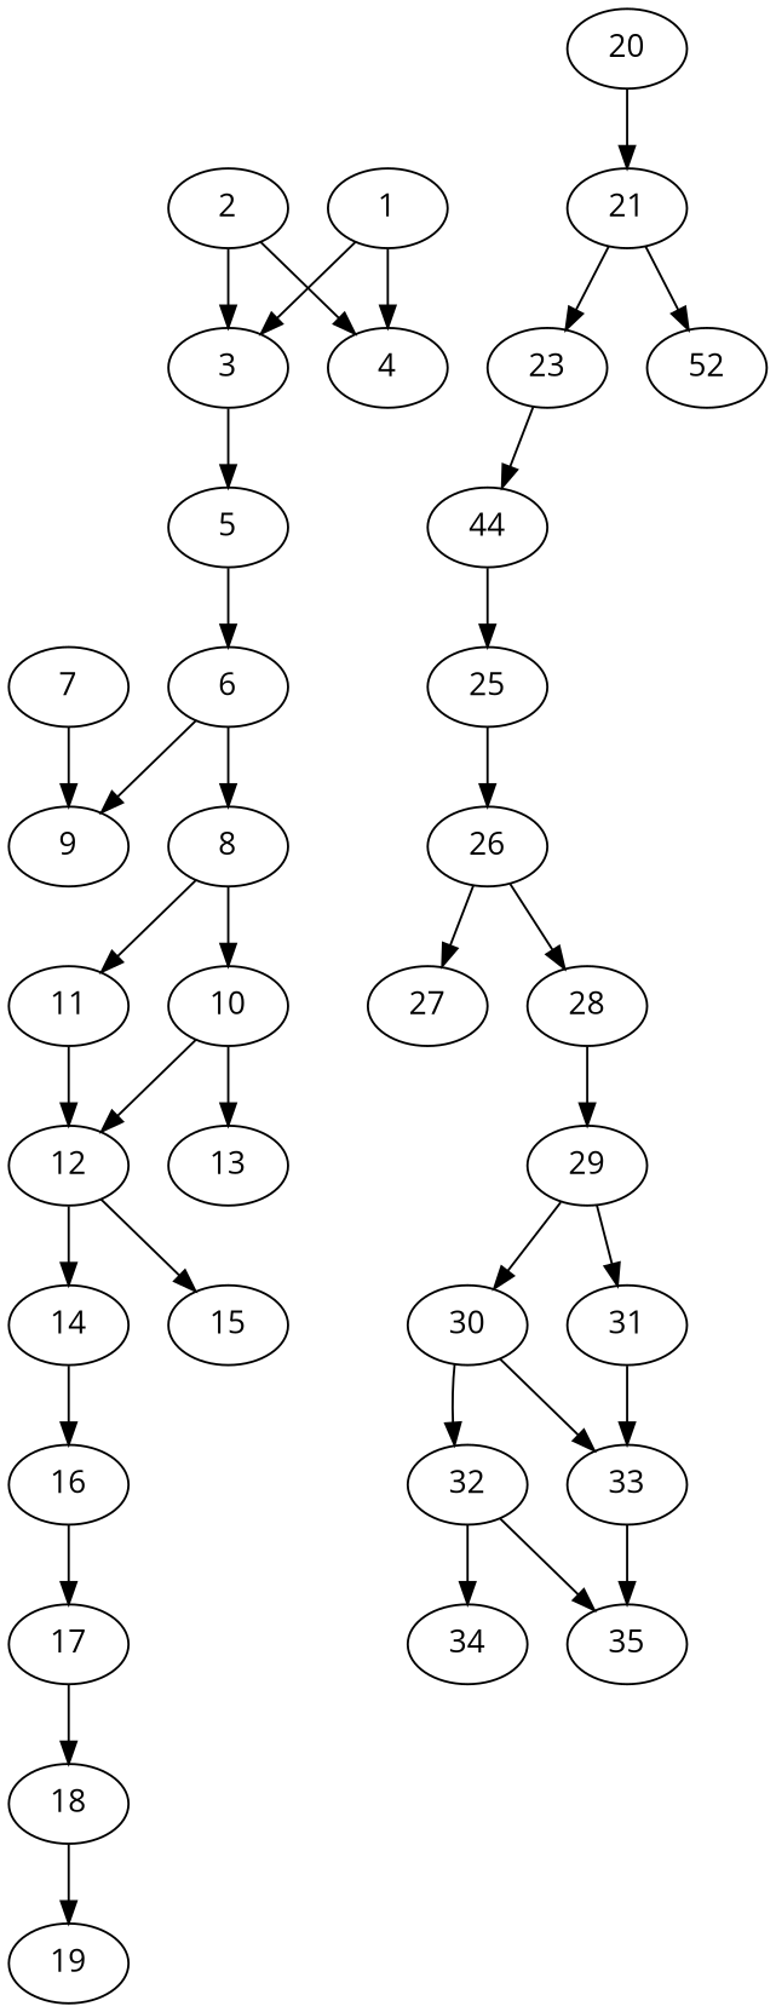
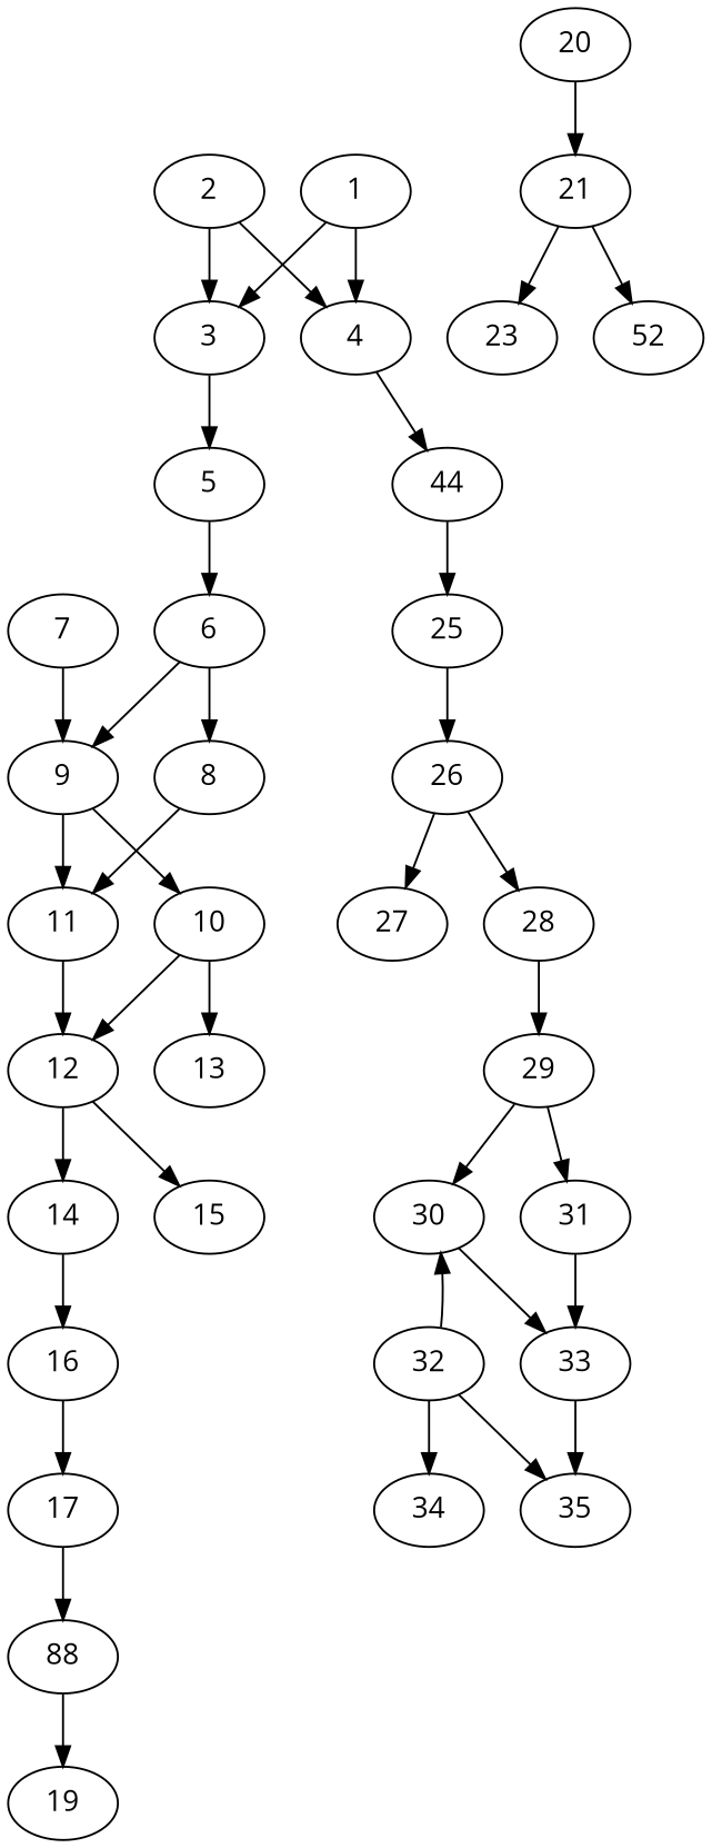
  digraph {
    fontname="Open Sans"
    node [alpha=0.15 fontname="Open Sans"]
    edge [fontname="Open Sans"]
    1 [alpha=0.03 expect_size=41767936]
    3 [expect_size=37134336]
    4 [alpha=0.00 expect_size=20594688]
    5 [alpha=0.14 expect_size=7003136]
    6 [alpha=0.17 expect_size=31521792]
    2 [alpha=0.13 expect_size=33159168]
    8 [alpha=0.12 expect_size=27357184]
    9 [alpha=0.08 expect_size=49456128]
    7 [alpha=0.09 expect_size=5872640]
    11 [alpha=0.05 expect_size=39012352]
    10 [alpha=0.02 expect_size=14297088]
    12 [alpha=0.13 expect_size=46086144]
    13 [alpha=0.12 expect_size=30621696]
    14 [alpha=0.11 expect_size=17717248]
    15 [alpha=0.02 expect_size=18053120]
    16 [alpha=0.06 expect_size=52148224]
    17 [alpha=0.11 expect_size=45184000]
-   18 [alpha=0.13 expect_size=18210816]
+   18 [alpha=0.13 expect_size=18210816 label=88]
    19 [alpha=0.19 expect_size=47088640]
    20 [alpha=0.17 expect_size=18822144]
    21 [alpha=0.11 expect_size=23813120]
    n22 [alpha=0.16 expect_size=35373056 label=52]
    23 [expect_size=19277824]
    n24 [alpha=0.01 expect_size=48413696 label=44]
    25 [alpha=0.07 expect_size=26838016]
    26 [alpha=0.04 expect_size=30620672]
    27 [alpha=0.02 expect_size=43677696]
    28 [alpha=0.09 expect_size=22461440]
    29 [expect_size=6925312]
    30 [alpha=0.04 expect_size=51232768]
    31 [alpha=0.08 expect_size=44019712]
    32 [alpha=0.09 expect_size=21811200]
    33 [alpha=0.01 expect_size=12525568]
    34 [alpha=0.19 expect_size=48054272]
    35 [alpha=0.01 expect_size=49377280]
    1 -> 3
    1 -> 4
    3 -> 5
    5 -> 6
    6 -> 8
    6 -> 9
    2 -> 3
    2 -> 4
    8 -> 11
-   8 -> 10
+   9 -> 11
+   9 -> 10
    7 -> 9
    11 -> 12
    10 -> 12
    10 -> 13
    12 -> 14
    12 -> 15
    14 -> 16
    16 -> 17
    17 -> 18
    18 -> 19
    20 -> 21
    21 -> n22
    21 -> 23
-   23 -> n24
+   4 -> n24
    n24 -> 25
    25 -> 26
    26 -> 27
    26 -> 28
    28 -> 29
    29 -> 30
    29 -> 31
-   30 -> 32
+   32 -> 30
    30 -> 33
    31 -> 33
    32 -> 34
    32 -> 35
    33 -> 35
  }
